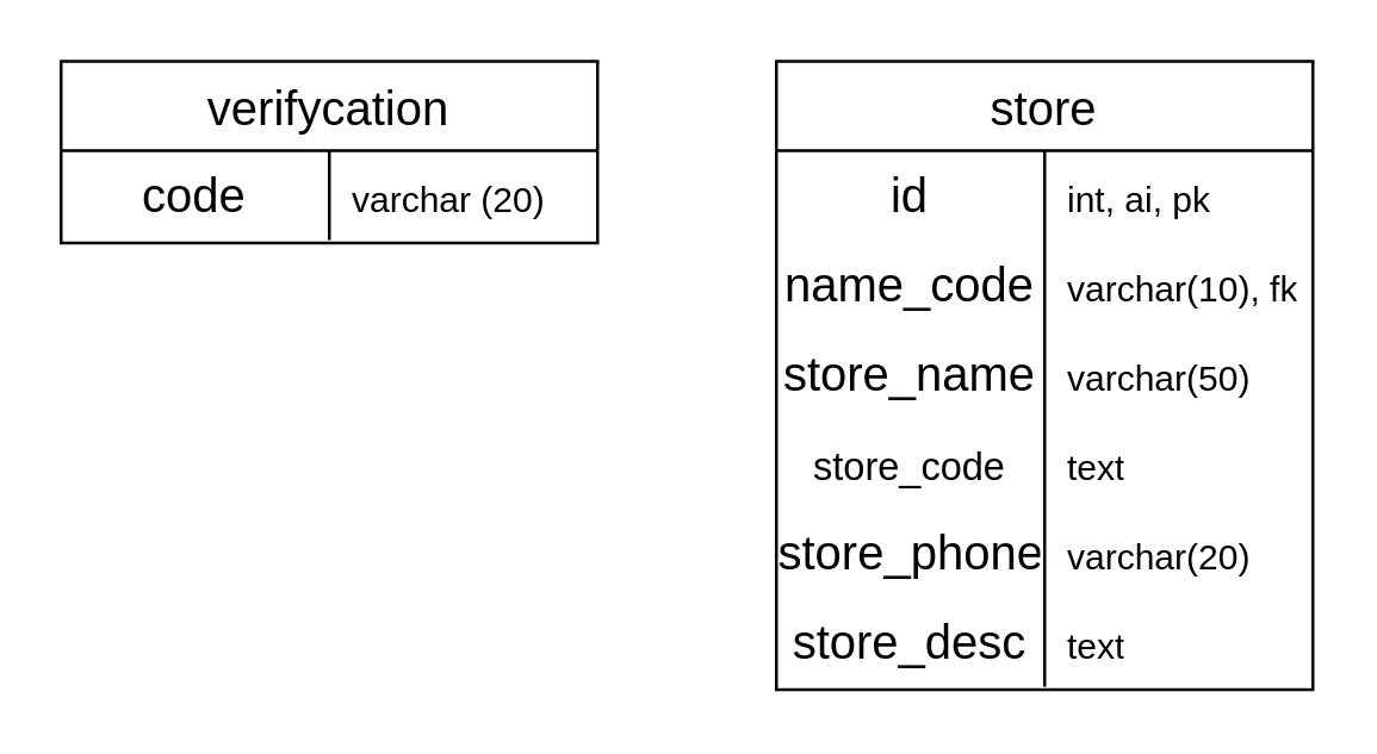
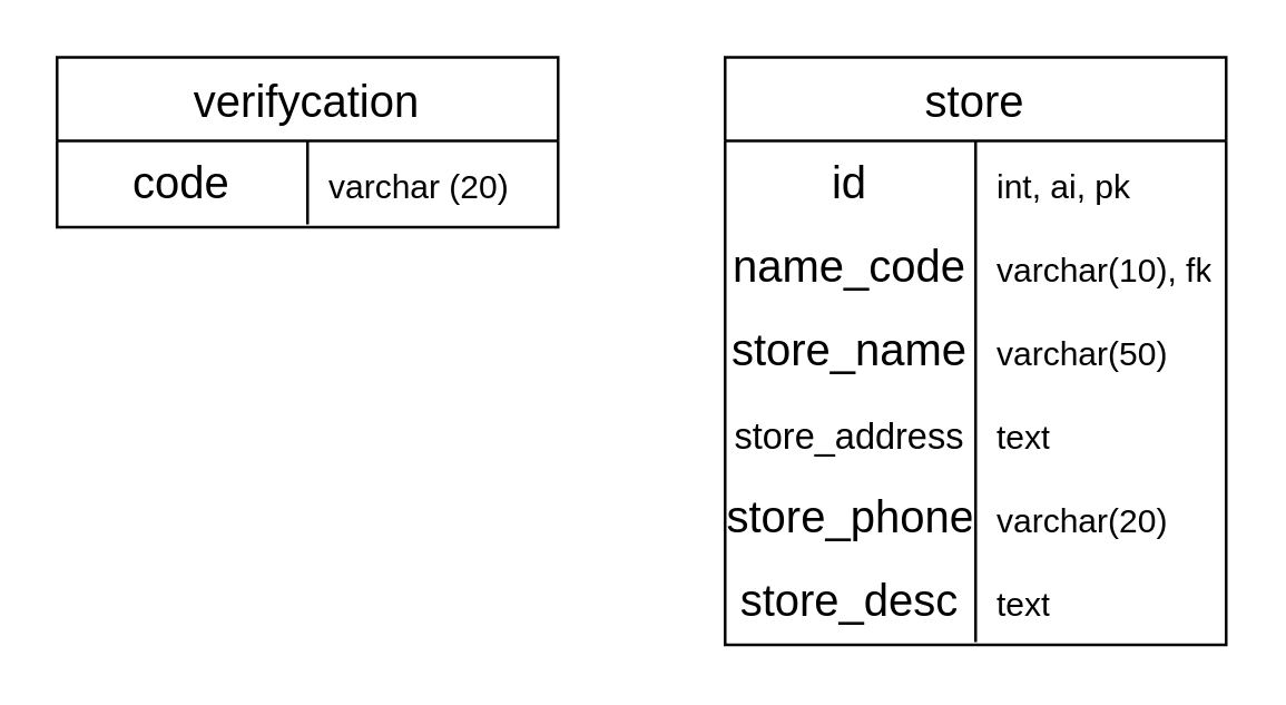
  <mxCell id="0" />
  <mxCell id="1" parent="0" />
  <mxCell id="2" value="verifycation" style="shape=table;startSize=30;container=1;collapsible=0;childLayout=tableLayout;fixedRows=1;rowLines=0;fontStyle=0;strokeColor=default;fontSize=16;" parent="1" vertex="1"><mxGeometry x="20" y="20" width="180" height="61" as="geometry" /></mxCell>
  <mxCell id="3" value="" style="shape=tableRow;horizontal=0;startSize=0;swimlaneHead=0;swimlaneBody=0;top=0;left=0;bottom=0;right=0;collapsible=0;dropTarget=0;fillColor=none;points=[[0,0.5],[1,0.5]];portConstraint=eastwest;strokeColor=inherit;fontSize=16;" parent="2" vertex="1"><mxGeometry y="30" width="180" height="30" as="geometry" /></mxCell>
  <mxCell id="4" value="code" style="shape=partialRectangle;html=1;whiteSpace=wrap;connectable=0;fillColor=none;top=0;left=0;bottom=0;right=0;overflow=hidden;pointerEvents=1;strokeColor=inherit;fontSize=16;" parent="3" vertex="1"><mxGeometry width="90" height="30" as="geometry"><mxRectangle width="90" height="30" as="alternateBounds" /></mxGeometry></mxCell>
  <mxCell id="5" value="&lt;font style=&quot;font-size: 12px;&quot;&gt;varchar (20)&lt;/font&gt;" style="shape=partialRectangle;html=1;whiteSpace=wrap;connectable=0;fillColor=none;top=0;left=0;bottom=0;right=0;align=left;spacingLeft=6;overflow=hidden;strokeColor=inherit;fontSize=16;" parent="3" vertex="1"><mxGeometry x="90" width="90" height="30" as="geometry"><mxRectangle width="90" height="30" as="alternateBounds" /></mxGeometry></mxCell>
  <mxCell id="6" value="store" style="shape=table;startSize=30;container=1;collapsible=0;childLayout=tableLayout;fixedRows=1;rowLines=0;fontStyle=0;strokeColor=default;fontSize=16;" vertex="1" parent="1"><mxGeometry x="260" y="20" width="180" height="211" as="geometry" /></mxCell>
  <mxCell id="7" value="" style="shape=tableRow;horizontal=0;startSize=0;swimlaneHead=0;swimlaneBody=0;top=0;left=0;bottom=0;right=0;collapsible=0;dropTarget=0;fillColor=none;points=[[0,0.5],[1,0.5]];portConstraint=eastwest;strokeColor=inherit;fontSize=16;rounded=0;" vertex="1" parent="6"><mxGeometry y="30" width="180" height="30" as="geometry" /></mxCell>
  <mxCell id="8" value="id" style="shape=partialRectangle;html=1;whiteSpace=wrap;connectable=0;fillColor=none;top=0;left=0;bottom=0;right=0;overflow=hidden;pointerEvents=1;strokeColor=inherit;fontSize=16;" vertex="1" parent="7"><mxGeometry width="90" height="30" as="geometry"><mxRectangle width="90" height="30" as="alternateBounds" /></mxGeometry></mxCell>
  <mxCell id="9" value="&lt;font style=&quot;font-size: 12px;&quot;&gt;int, ai, pk&lt;/font&gt;" style="shape=partialRectangle;html=1;whiteSpace=wrap;connectable=0;fillColor=none;top=0;left=0;bottom=0;right=0;align=left;spacingLeft=6;overflow=hidden;strokeColor=inherit;fontSize=16;" vertex="1" parent="7"><mxGeometry x="90" width="90" height="30" as="geometry"><mxRectangle width="90" height="30" as="alternateBounds" /></mxGeometry></mxCell>
  <mxCell id="10" value="" style="shape=tableRow;horizontal=0;startSize=0;swimlaneHead=0;swimlaneBody=0;top=0;left=0;bottom=0;right=0;collapsible=0;dropTarget=0;fillColor=none;points=[[0,0.5],[1,0.5]];portConstraint=eastwest;strokeColor=inherit;fontSize=16;rounded=0;" vertex="1" parent="6"><mxGeometry y="60" width="180" height="30" as="geometry" /></mxCell>
  <mxCell id="11" value="name_code" style="shape=partialRectangle;html=1;whiteSpace=wrap;connectable=0;fillColor=none;top=0;left=0;bottom=0;right=0;overflow=hidden;pointerEvents=1;strokeColor=inherit;fontSize=16;" vertex="1" parent="10"><mxGeometry width="90" height="30" as="geometry"><mxRectangle width="90" height="30" as="alternateBounds" /></mxGeometry></mxCell>
  <mxCell id="12" value="&lt;font style=&quot;font-size: 12px;&quot;&gt;varchar(10), fk&lt;/font&gt;" style="shape=partialRectangle;html=1;whiteSpace=wrap;connectable=0;fillColor=none;top=0;left=0;bottom=0;right=0;align=left;spacingLeft=6;overflow=hidden;strokeColor=inherit;fontSize=16;" vertex="1" parent="10"><mxGeometry x="90" width="90" height="30" as="geometry"><mxRectangle width="90" height="30" as="alternateBounds" /></mxGeometry></mxCell>
  <mxCell id="13" value="" style="shape=tableRow;horizontal=0;startSize=0;swimlaneHead=0;swimlaneBody=0;top=0;left=0;bottom=0;right=0;collapsible=0;dropTarget=0;fillColor=none;points=[[0,0.5],[1,0.5]];portConstraint=eastwest;strokeColor=inherit;fontSize=16;" vertex="1" parent="6"><mxGeometry y="90" width="180" height="30" as="geometry" /></mxCell>
  <mxCell id="14" value="store_name" style="shape=partialRectangle;html=1;whiteSpace=wrap;connectable=0;fillColor=none;top=0;left=0;bottom=0;right=0;overflow=hidden;pointerEvents=1;strokeColor=inherit;fontSize=16;" vertex="1" parent="13"><mxGeometry width="90" height="30" as="geometry"><mxRectangle width="90" height="30" as="alternateBounds" /></mxGeometry></mxCell>
  <mxCell id="15" value="&lt;font style=&quot;font-size: 12px;&quot;&gt;varchar(50)&lt;/font&gt;" style="shape=partialRectangle;html=1;whiteSpace=wrap;connectable=0;fillColor=none;top=0;left=0;bottom=0;right=0;align=left;spacingLeft=6;overflow=hidden;strokeColor=inherit;fontSize=16;" vertex="1" parent="13"><mxGeometry x="90" width="90" height="30" as="geometry"><mxRectangle width="90" height="30" as="alternateBounds" /></mxGeometry></mxCell>
  <mxCell id="16" value="" style="shape=tableRow;horizontal=0;startSize=0;swimlaneHead=0;swimlaneBody=0;top=0;left=0;bottom=0;right=0;collapsible=0;dropTarget=0;fillColor=none;points=[[0,0.5],[1,0.5]];portConstraint=eastwest;strokeColor=inherit;fontSize=16;" vertex="1" parent="6"><mxGeometry y="120" width="180" height="30" as="geometry" /></mxCell>
- <mxCell id="17" value="&lt;font style=&quot;font-size: 13px;&quot;&gt;store_code&lt;/font&gt;" style="shape=partialRectangle;html=1;whiteSpace=wrap;connectable=0;fillColor=none;top=0;left=0;bottom=0;right=0;overflow=hidden;pointerEvents=1;strokeColor=inherit;fontSize=16;" vertex="1" parent="16"><mxGeometry width="90" height="30" as="geometry"><mxRectangle width="90" height="30" as="alternateBounds" /></mxGeometry></mxCell>
+ <mxCell id="17" value="&lt;font style=&quot;font-size: 13px;&quot;&gt;store_address&lt;/font&gt;" style="shape=partialRectangle;html=1;whiteSpace=wrap;connectable=0;fillColor=none;top=0;left=0;bottom=0;right=0;overflow=hidden;pointerEvents=1;strokeColor=inherit;fontSize=16;" vertex="1" parent="16"><mxGeometry width="90" height="30" as="geometry"><mxRectangle width="90" height="30" as="alternateBounds" /></mxGeometry></mxCell>
  <mxCell id="18" value="&lt;font style=&quot;font-size: 12px;&quot;&gt;text&lt;/font&gt;" style="shape=partialRectangle;html=1;whiteSpace=wrap;connectable=0;fillColor=none;top=0;left=0;bottom=0;right=0;align=left;spacingLeft=6;overflow=hidden;strokeColor=inherit;fontSize=16;" vertex="1" parent="16"><mxGeometry x="90" width="90" height="30" as="geometry"><mxRectangle width="90" height="30" as="alternateBounds" /></mxGeometry></mxCell>
  <mxCell id="19" value="" style="shape=tableRow;horizontal=0;startSize=0;swimlaneHead=0;swimlaneBody=0;top=0;left=0;bottom=0;right=0;collapsible=0;dropTarget=0;fillColor=none;points=[[0,0.5],[1,0.5]];portConstraint=eastwest;strokeColor=inherit;fontSize=16;" vertex="1" parent="6"><mxGeometry y="150" width="180" height="30" as="geometry" /></mxCell>
  <mxCell id="20" value="&lt;font style=&quot;font-size: 16px;&quot;&gt;store_phone&lt;/font&gt;" style="shape=partialRectangle;html=1;whiteSpace=wrap;connectable=0;fillColor=none;top=0;left=0;bottom=0;right=0;overflow=hidden;pointerEvents=1;strokeColor=inherit;fontSize=16;" vertex="1" parent="19"><mxGeometry width="90" height="30" as="geometry"><mxRectangle width="90" height="30" as="alternateBounds" /></mxGeometry></mxCell>
  <mxCell id="21" value="&lt;font style=&quot;font-size: 12px;&quot;&gt;varchar(20)&lt;/font&gt;" style="shape=partialRectangle;html=1;whiteSpace=wrap;connectable=0;fillColor=none;top=0;left=0;bottom=0;right=0;align=left;spacingLeft=6;overflow=hidden;strokeColor=inherit;fontSize=16;" vertex="1" parent="19"><mxGeometry x="90" width="90" height="30" as="geometry"><mxRectangle width="90" height="30" as="alternateBounds" /></mxGeometry></mxCell>
  <mxCell id="22" value="" style="shape=tableRow;horizontal=0;startSize=0;swimlaneHead=0;swimlaneBody=0;top=0;left=0;bottom=0;right=0;collapsible=0;dropTarget=0;fillColor=none;points=[[0,0.5],[1,0.5]];portConstraint=eastwest;strokeColor=inherit;fontSize=16;" vertex="1" parent="6"><mxGeometry y="180" width="180" height="30" as="geometry" /></mxCell>
  <mxCell id="23" value="&lt;font style=&quot;font-size: 16px;&quot;&gt;store_desc&lt;/font&gt;" style="shape=partialRectangle;html=1;whiteSpace=wrap;connectable=0;fillColor=none;top=0;left=0;bottom=0;right=0;overflow=hidden;pointerEvents=1;strokeColor=inherit;fontSize=16;" vertex="1" parent="22"><mxGeometry width="90" height="30" as="geometry"><mxRectangle width="90" height="30" as="alternateBounds" /></mxGeometry></mxCell>
  <mxCell id="24" value="&lt;font style=&quot;font-size: 12px;&quot;&gt;text&lt;/font&gt;" style="shape=partialRectangle;html=1;whiteSpace=wrap;connectable=0;fillColor=none;top=0;left=0;bottom=0;right=0;align=left;spacingLeft=6;overflow=hidden;strokeColor=inherit;fontSize=16;" vertex="1" parent="22"><mxGeometry x="90" width="90" height="30" as="geometry"><mxRectangle width="90" height="30" as="alternateBounds" /></mxGeometry></mxCell>
